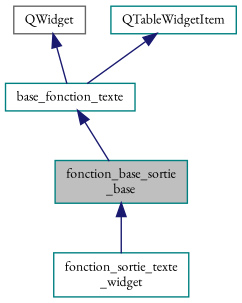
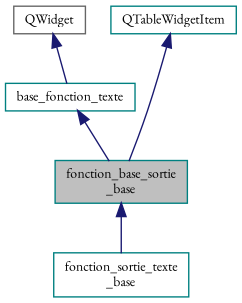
  digraph {
    fontname="EB Garamond"
    node [color=teal fillcolor=white fontname="EB Garamond" fontsize=10 shape=record style=filled]
    edge [color=midnightblue dir=back fontname="EB Garamond" fontsize=10 labelfontname=Helvetica labelfontsize=10 style=solid]
    n1 [fillcolor=grey75 fontcolor=black height=0.2 label="fonction_base_sortie\l_base" width=0.4]
-   n2 [height=0.2 label="fonction_sortie_texte\l_widget" width=0.4]
+   n2 [height=0.2 label="fonction_sortie_texte\l_base" width=0.4]
    n3 [height=0.2 label=base_fonction_texte width=0.4]
    n4 [color=gray40 height=0.2 label=QWidget width=0.4]
    n5 [height=0.2 label=QTableWidgetItem width=0.4]
    n1 -> n2
    n3 -> n1
    n4 -> n3
-   n5 -> n3
+   n5 -> n1
  }
